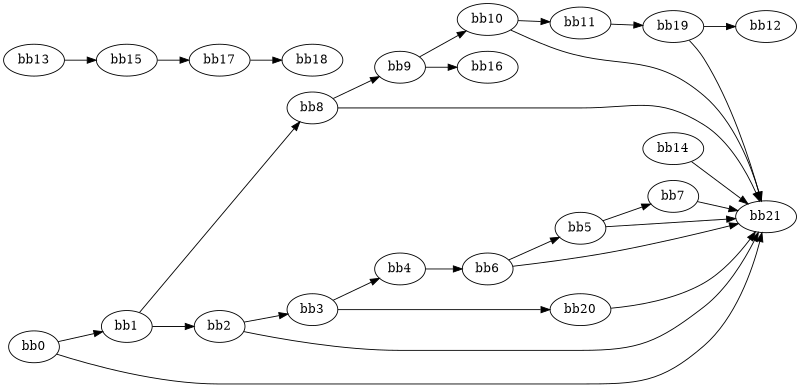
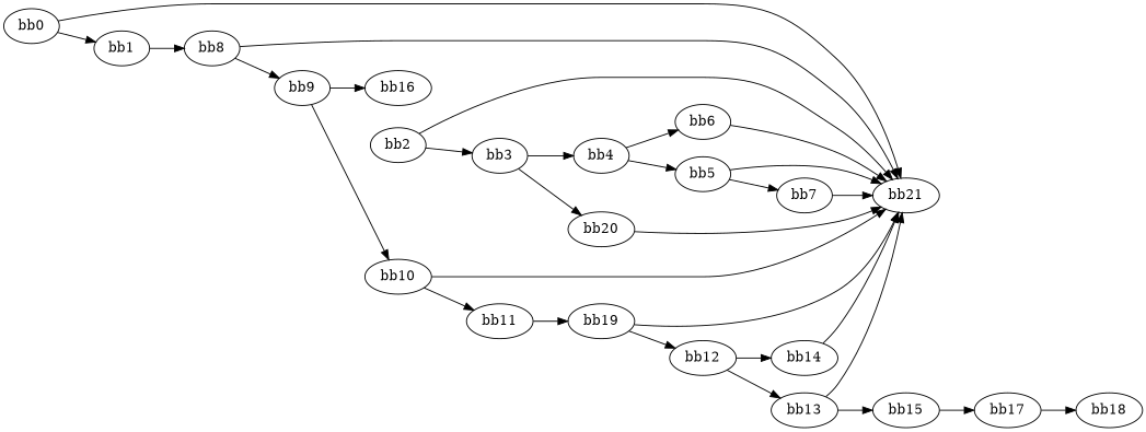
  digraph {
    rankdir=LR
    n1 [label="bb0\l"]
    n2 [label="bb1\l"]
    n3 [label="bb21\l"]
    n4 [label="bb2\l"]
    n5 [label="bb8\l"]
    n6 [label="bb3\l"]
    n7 [label="bb9\l"]
    n8 [label="bb4\l"]
    n9 [label="bb20\l"]
    n10 [label="bb5\l"]
    n11 [label="bb6\l"]
    n12 [label="bb7\l"]
    n13 [label="bb18\l"]
    n14 [label="bb10\l"]
    n15 [label="bb16\l"]
    n16 [label="bb11\l"]
    n17 [label="bb19\l"]
    n18 [label="bb12\l"]
    n19 [label="bb13\l"]
    n20 [label="bb14\l"]
    n21 [label="bb15\l"]
    n22 [label="bb17\l"]
    n1 -> n2
    n1 -> n3
-   n2 -> n4
    n2 -> n5
    n4 -> n3
    n4 -> n6
    n5 -> n3
    n5 -> n7
    n6 -> n8
    n6 -> n9
    n7 -> n14
    n7 -> n15
-   n11 -> n10
+   n8 -> n10
    n8 -> n11
    n9 -> n3
    n10 -> n3
    n10 -> n12
    n11 -> n3
    n12 -> n3
    n14 -> n3
    n14 -> n16
    n16 -> n17
    n17 -> n3
    n17 -> n18
+   n18 -> n19
+   n18 -> n20
+   n19 -> n3
    n19 -> n21
    n20 -> n3
    n21 -> n22
    n22 -> n13
  }
